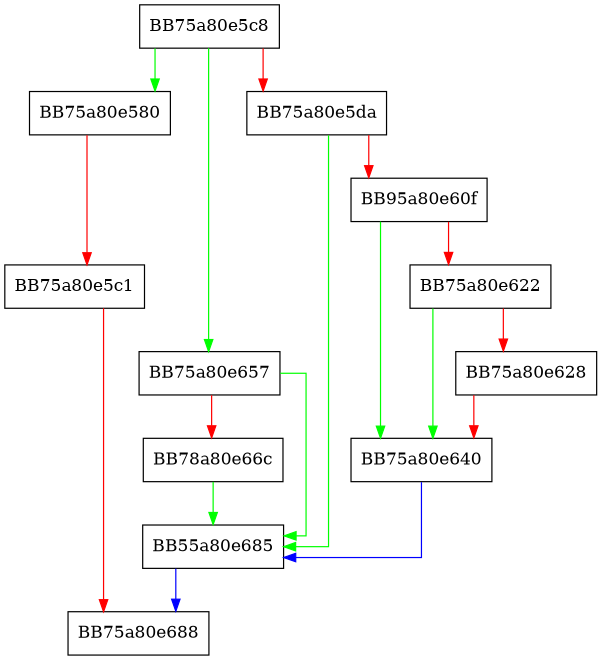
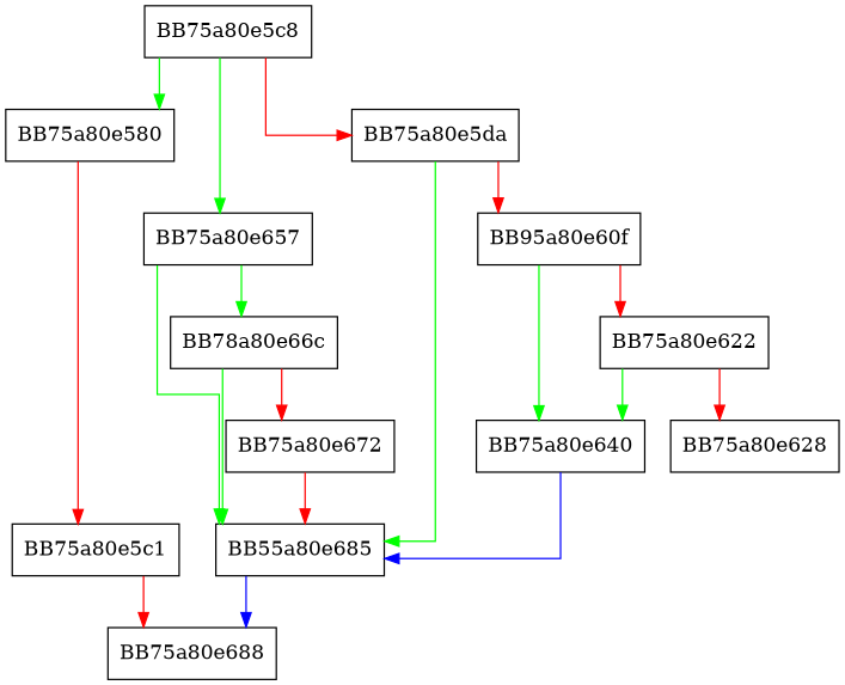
  digraph {
    splines=ortho
    node [shape=box]
    edge [color=red]
    BB75a80e580
    BB75a80e5c1
    BB75a80e5c8
    BB75a80e657
    BB75a80e5da
    BB75a80e688
    n7 [label=BB55a80e685]
    n8 [label=BB78a80e66c]
    n9 [label=BB95a80e60f]
+   BB75a80e672
    BB75a80e640
    BB75a80e622
    BB75a80e628
    BB75a80e580 -> BB75a80e5c1
    BB75a80e5c1 -> BB75a80e688
    BB75a80e5c8 -> BB75a80e580 [color=green]
    BB75a80e5c8 -> BB75a80e657 [color=green]
    BB75a80e5c8 -> BB75a80e5da
    BB75a80e657 -> n7 [color=green]
-   BB75a80e657 -> n8
+   BB75a80e657 -> n8 [color=green]
    BB75a80e5da -> n7 [color=green]
    BB75a80e5da -> n9
    n7 -> BB75a80e688 [color=blue]
    n8 -> n7 [color=green]
+   n8 -> BB75a80e672
    n9 -> BB75a80e640 [color=green]
    n9 -> BB75a80e622
+   BB75a80e672 -> n7
    BB75a80e640 -> n7 [color=blue]
    BB75a80e622 -> BB75a80e640 [color=green]
    BB75a80e622 -> BB75a80e628
-   BB75a80e628 -> BB75a80e640
  }
